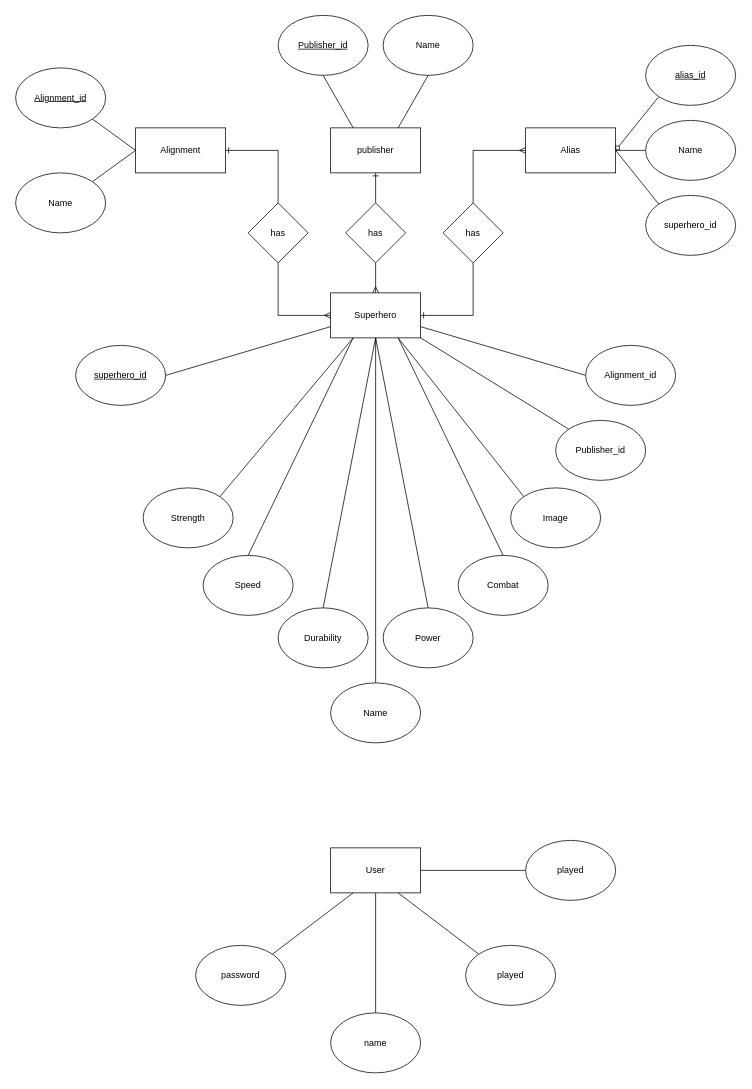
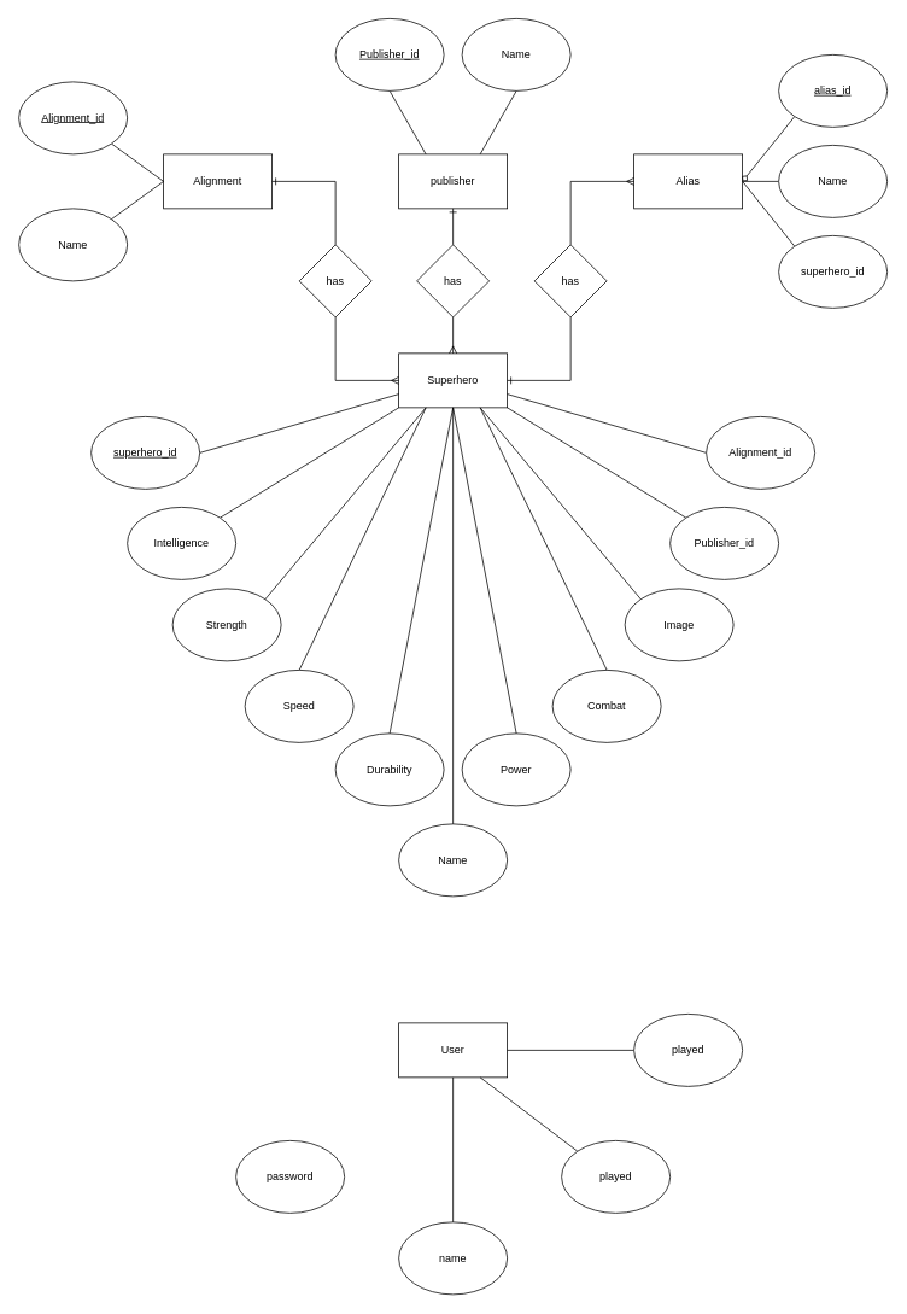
  <mxCell id="0" />
  <mxCell id="1" parent="0" />
  <mxCell id="2" value="Superhero" style="rounded=0;whiteSpace=wrap;html=1;" parent="1" vertex="1"><mxGeometry x="440" y="390" width="120" height="60" as="geometry" /></mxCell>
  <mxCell id="3" value="Alias" style="rounded=0;whiteSpace=wrap;html=1;" parent="1" vertex="1"><mxGeometry x="700" y="170" width="120" height="60" as="geometry" /></mxCell>
  <mxCell id="4" style="edgeStyle=orthogonalEdgeStyle;rounded=0;orthogonalLoop=1;jettySize=auto;html=1;exitX=0.5;exitY=0;exitDx=0;exitDy=0;entryX=0;entryY=0.5;entryDx=0;entryDy=0;endArrow=ERmany;endFill=0;" parent="1" source="6" target="3" edge="1"><mxGeometry relative="1" as="geometry" /></mxCell>
  <mxCell id="5" style="edgeStyle=orthogonalEdgeStyle;rounded=0;orthogonalLoop=1;jettySize=auto;html=1;exitX=0.5;exitY=1;exitDx=0;exitDy=0;entryX=1;entryY=0.5;entryDx=0;entryDy=0;endArrow=ERone;endFill=0;" parent="1" source="6" target="2" edge="1"><mxGeometry relative="1" as="geometry" /></mxCell>
  <mxCell id="6" value="has" style="rhombus;whiteSpace=wrap;html=1;" parent="1" vertex="1"><mxGeometry x="590" y="270" width="80" height="80" as="geometry" /></mxCell>
  <mxCell id="7" value="Alignment" style="rounded=0;whiteSpace=wrap;html=1;" parent="1" vertex="1"><mxGeometry x="180" y="170" width="120" height="60" as="geometry" /></mxCell>
  <mxCell id="8" style="edgeStyle=orthogonalEdgeStyle;rounded=0;orthogonalLoop=1;jettySize=auto;html=1;exitX=0.5;exitY=1;exitDx=0;exitDy=0;entryX=0;entryY=0.5;entryDx=0;entryDy=0;endArrow=ERmany;endFill=0;" parent="1" source="10" target="2" edge="1"><mxGeometry relative="1" as="geometry" /></mxCell>
  <mxCell id="9" style="edgeStyle=orthogonalEdgeStyle;rounded=0;orthogonalLoop=1;jettySize=auto;html=1;exitX=0.5;exitY=0;exitDx=0;exitDy=0;entryX=1;entryY=0.5;entryDx=0;entryDy=0;endArrow=ERone;endFill=0;" parent="1" source="10" target="7" edge="1"><mxGeometry relative="1" as="geometry" /></mxCell>
  <mxCell id="10" value="has" style="rhombus;whiteSpace=wrap;html=1;" parent="1" vertex="1"><mxGeometry x="330" y="270" width="80" height="80" as="geometry" /></mxCell>
  <mxCell id="11" value="publisher" style="rounded=0;whiteSpace=wrap;html=1;" parent="1" vertex="1"><mxGeometry x="440" y="170" width="120" height="60" as="geometry" /></mxCell>
  <mxCell id="12" style="edgeStyle=orthogonalEdgeStyle;rounded=0;orthogonalLoop=1;jettySize=auto;html=1;exitX=0.5;exitY=1;exitDx=0;exitDy=0;entryX=0.5;entryY=0;entryDx=0;entryDy=0;endArrow=ERmany;endFill=0;" parent="1" source="14" target="2" edge="1"><mxGeometry relative="1" as="geometry" /></mxCell>
  <mxCell id="13" style="edgeStyle=orthogonalEdgeStyle;rounded=0;orthogonalLoop=1;jettySize=auto;html=1;exitX=0.5;exitY=0;exitDx=0;exitDy=0;entryX=0.5;entryY=1;entryDx=0;entryDy=0;endArrow=ERone;endFill=0;" parent="1" source="14" target="11" edge="1"><mxGeometry relative="1" as="geometry" /></mxCell>
  <mxCell id="14" value="has" style="rhombus;whiteSpace=wrap;html=1;" parent="1" vertex="1"><mxGeometry x="460" y="270" width="80" height="80" as="geometry" /></mxCell>
  <mxCell id="15" style="rounded=0;orthogonalLoop=1;jettySize=auto;html=1;exitX=1;exitY=0.5;exitDx=0;exitDy=0;entryX=0;entryY=0.75;entryDx=0;entryDy=0;endArrow=none;endFill=0;" parent="1" source="16" target="2" edge="1"><mxGeometry relative="1" as="geometry" /></mxCell>
  <mxCell id="16" value="&lt;u&gt;superhero_id&lt;/u&gt;" style="ellipse;whiteSpace=wrap;html=1;" parent="1" vertex="1"><mxGeometry x="100" y="460" width="120" height="80" as="geometry" /></mxCell>
+ <mxCell id="17" style="edgeStyle=none;rounded=0;orthogonalLoop=1;jettySize=auto;html=1;exitX=1;exitY=0;exitDx=0;exitDy=0;entryX=0;entryY=1;entryDx=0;entryDy=0;endArrow=none;endFill=0;" parent="1" source="18" target="2" edge="1"><mxGeometry relative="1" as="geometry" /></mxCell>
+ <mxCell id="18" value="Intelligence" style="ellipse;whiteSpace=wrap;html=1;" parent="1" vertex="1"><mxGeometry x="140" y="560" width="120" height="80" as="geometry" /></mxCell>
  <mxCell id="19" style="edgeStyle=none;rounded=0;orthogonalLoop=1;jettySize=auto;html=1;exitX=1;exitY=0;exitDx=0;exitDy=0;entryX=0.25;entryY=1;entryDx=0;entryDy=0;endArrow=none;endFill=0;" parent="1" source="20" target="2" edge="1"><mxGeometry relative="1" as="geometry" /></mxCell>
  <mxCell id="20" value="Strength" style="ellipse;whiteSpace=wrap;html=1;" parent="1" vertex="1"><mxGeometry x="190" y="650" width="120" height="80" as="geometry" /></mxCell>
  <mxCell id="21" style="edgeStyle=none;rounded=0;orthogonalLoop=1;jettySize=auto;html=1;exitX=0.5;exitY=0;exitDx=0;exitDy=0;endArrow=none;endFill=0;" parent="1" source="22" edge="1"><mxGeometry relative="1" as="geometry"><mxPoint x="470" y="450" as="targetPoint" /></mxGeometry></mxCell>
  <mxCell id="22" value="Speed" style="ellipse;whiteSpace=wrap;html=1;" parent="1" vertex="1"><mxGeometry x="270" y="740" width="120" height="80" as="geometry" /></mxCell>
  <mxCell id="23" style="edgeStyle=none;rounded=0;orthogonalLoop=1;jettySize=auto;html=1;exitX=0.5;exitY=0;exitDx=0;exitDy=0;entryX=0.5;entryY=1;entryDx=0;entryDy=0;endArrow=none;endFill=0;" parent="1" source="24" target="2" edge="1"><mxGeometry relative="1" as="geometry" /></mxCell>
  <mxCell id="24" value="Durability" style="ellipse;whiteSpace=wrap;html=1;" parent="1" vertex="1"><mxGeometry x="370" y="810" width="120" height="80" as="geometry" /></mxCell>
  <mxCell id="25" style="edgeStyle=none;rounded=0;orthogonalLoop=1;jettySize=auto;html=1;exitX=0.5;exitY=0;exitDx=0;exitDy=0;entryX=0.5;entryY=1;entryDx=0;entryDy=0;endArrow=none;endFill=0;" parent="1" source="26" target="2" edge="1"><mxGeometry relative="1" as="geometry" /></mxCell>
  <mxCell id="26" value="Power" style="ellipse;whiteSpace=wrap;html=1;" parent="1" vertex="1"><mxGeometry x="510" y="810" width="120" height="80" as="geometry" /></mxCell>
  <mxCell id="27" style="edgeStyle=none;rounded=0;orthogonalLoop=1;jettySize=auto;html=1;exitX=0.5;exitY=0;exitDx=0;exitDy=0;entryX=0.75;entryY=1;entryDx=0;entryDy=0;endArrow=none;endFill=0;" parent="1" source="28" target="2" edge="1"><mxGeometry relative="1" as="geometry" /></mxCell>
  <mxCell id="28" value="Combat" style="ellipse;whiteSpace=wrap;html=1;" parent="1" vertex="1"><mxGeometry x="610" y="740" width="120" height="80" as="geometry" /></mxCell>
  <mxCell id="29" style="edgeStyle=none;rounded=0;orthogonalLoop=1;jettySize=auto;html=1;exitX=0;exitY=0;exitDx=0;exitDy=0;endArrow=none;endFill=0;" parent="1" source="30" edge="1"><mxGeometry relative="1" as="geometry"><mxPoint x="530" y="450" as="targetPoint" /></mxGeometry></mxCell>
- <mxCell id="30" value="Image" style="ellipse;whiteSpace=wrap;html=1;" parent="1" vertex="1"><mxGeometry x="680" y="650" width="120" height="80" as="geometry" /></mxCell>
+ <mxCell id="30" value="Image" style="ellipse;whiteSpace=wrap;html=1;" parent="1" vertex="1"><mxGeometry x="690" y="650" width="120" height="80" as="geometry" /></mxCell>
  <mxCell id="31" style="edgeStyle=none;rounded=0;orthogonalLoop=1;jettySize=auto;html=1;exitX=0;exitY=0;exitDx=0;exitDy=0;entryX=1;entryY=1;entryDx=0;entryDy=0;endArrow=none;endFill=0;" parent="1" source="32" target="2" edge="1"><mxGeometry relative="1" as="geometry" /></mxCell>
  <mxCell id="32" value="Publisher_id" style="ellipse;whiteSpace=wrap;html=1;" parent="1" vertex="1"><mxGeometry x="740" y="560" width="120" height="80" as="geometry" /></mxCell>
  <mxCell id="33" style="edgeStyle=none;rounded=0;orthogonalLoop=1;jettySize=auto;html=1;exitX=0;exitY=0.5;exitDx=0;exitDy=0;entryX=1;entryY=0.75;entryDx=0;entryDy=0;endArrow=none;endFill=0;" parent="1" source="34" target="2" edge="1"><mxGeometry relative="1" as="geometry" /></mxCell>
  <mxCell id="34" value="Alignment_id" style="ellipse;whiteSpace=wrap;html=1;" parent="1" vertex="1"><mxGeometry x="780" y="460" width="120" height="80" as="geometry" /></mxCell>
  <mxCell id="35" style="edgeStyle=none;rounded=0;orthogonalLoop=1;jettySize=auto;html=1;exitX=1;exitY=1;exitDx=0;exitDy=0;entryX=0;entryY=0.5;entryDx=0;entryDy=0;endArrow=none;endFill=0;" parent="1" source="36" target="7" edge="1"><mxGeometry relative="1" as="geometry" /></mxCell>
  <mxCell id="36" value="&lt;u&gt;Alignment_id&lt;/u&gt;" style="ellipse;whiteSpace=wrap;html=1;" parent="1" vertex="1"><mxGeometry x="20" y="90" width="120" height="80" as="geometry" /></mxCell>
  <mxCell id="37" style="edgeStyle=none;rounded=0;orthogonalLoop=1;jettySize=auto;html=1;exitX=0.5;exitY=0;exitDx=0;exitDy=0;entryX=0.5;entryY=1;entryDx=0;entryDy=0;endArrow=none;endFill=0;" parent="1" source="38" target="2" edge="1"><mxGeometry relative="1" as="geometry" /></mxCell>
  <mxCell id="38" value="Name" style="ellipse;whiteSpace=wrap;html=1;" parent="1" vertex="1"><mxGeometry x="440" y="910" width="120" height="80" as="geometry" /></mxCell>
  <mxCell id="39" style="edgeStyle=none;rounded=0;orthogonalLoop=1;jettySize=auto;html=1;exitX=1;exitY=0;exitDx=0;exitDy=0;endArrow=none;endFill=0;" parent="1" source="40" edge="1"><mxGeometry relative="1" as="geometry"><mxPoint x="180" y="200" as="targetPoint" /></mxGeometry></mxCell>
  <mxCell id="40" value="Name" style="ellipse;whiteSpace=wrap;html=1;" parent="1" vertex="1"><mxGeometry x="20" y="230" width="120" height="80" as="geometry" /></mxCell>
  <mxCell id="41" style="edgeStyle=none;rounded=0;orthogonalLoop=1;jettySize=auto;html=1;exitX=0.5;exitY=1;exitDx=0;exitDy=0;entryX=0.25;entryY=0;entryDx=0;entryDy=0;endArrow=none;endFill=0;" parent="1" source="42" target="11" edge="1"><mxGeometry relative="1" as="geometry" /></mxCell>
  <mxCell id="42" value="&lt;u&gt;Publisher_id&lt;/u&gt;" style="ellipse;whiteSpace=wrap;html=1;" parent="1" vertex="1"><mxGeometry x="370" y="20" width="120" height="80" as="geometry" /></mxCell>
  <mxCell id="43" style="edgeStyle=none;rounded=0;orthogonalLoop=1;jettySize=auto;html=1;exitX=0.5;exitY=1;exitDx=0;exitDy=0;entryX=0.75;entryY=0;entryDx=0;entryDy=0;endArrow=none;endFill=0;" parent="1" source="44" target="11" edge="1"><mxGeometry relative="1" as="geometry" /></mxCell>
  <mxCell id="44" value="Name" style="ellipse;whiteSpace=wrap;html=1;" parent="1" vertex="1"><mxGeometry x="510" y="20" width="120" height="80" as="geometry" /></mxCell>
  <mxCell id="45" style="edgeStyle=none;rounded=0;orthogonalLoop=1;jettySize=auto;html=1;exitX=0;exitY=0.5;exitDx=0;exitDy=0;endArrow=none;endFill=0;" parent="1" source="46" edge="1"><mxGeometry relative="1" as="geometry"><mxPoint x="820" y="200" as="targetPoint" /></mxGeometry></mxCell>
  <mxCell id="46" value="Name" style="ellipse;whiteSpace=wrap;html=1;" parent="1" vertex="1"><mxGeometry x="860" y="160" width="120" height="80" as="geometry" /></mxCell>
  <mxCell id="47" style="edgeStyle=none;rounded=0;orthogonalLoop=1;jettySize=auto;html=1;exitX=0;exitY=0;exitDx=0;exitDy=0;endArrow=none;endFill=0;" parent="1" source="48" edge="1"><mxGeometry relative="1" as="geometry"><mxPoint x="820" y="200" as="targetPoint" /></mxGeometry></mxCell>
  <mxCell id="48" value="superhero_id" style="ellipse;whiteSpace=wrap;html=1;" parent="1" vertex="1"><mxGeometry x="860" y="260" width="120" height="80" as="geometry" /></mxCell>
  <mxCell id="49" style="edgeStyle=none;rounded=0;orthogonalLoop=1;jettySize=auto;html=1;exitX=0;exitY=1;exitDx=0;exitDy=0;entryX=1;entryY=0.5;entryDx=0;entryDy=0;endArrow=diamond;endFill=0;" parent="1" source="50" target="3" edge="1"><mxGeometry relative="1" as="geometry" /></mxCell>
  <mxCell id="50" value="&lt;u&gt;alias_id&lt;/u&gt;" style="ellipse;whiteSpace=wrap;html=1;" parent="1" vertex="1"><mxGeometry x="860" y="60" width="120" height="80" as="geometry" /></mxCell>
  <mxCell id="51" value="User" style="rounded=0;whiteSpace=wrap;html=1;" parent="1" vertex="1"><mxGeometry x="440" y="1130" width="120" height="60" as="geometry" /></mxCell>
- <mxCell id="52" style="edgeStyle=none;rounded=0;orthogonalLoop=1;jettySize=auto;html=1;exitX=1;exitY=0;exitDx=0;exitDy=0;entryX=0.25;entryY=1;entryDx=0;entryDy=0;endArrow=none;endFill=0;" parent="1" source="53" target="51" edge="1"><mxGeometry relative="1" as="geometry" /></mxCell>
  <mxCell id="53" value="password" style="ellipse;whiteSpace=wrap;html=1;" parent="1" vertex="1"><mxGeometry x="260" y="1260" width="120" height="80" as="geometry" /></mxCell>
  <mxCell id="54" style="edgeStyle=none;rounded=0;orthogonalLoop=1;jettySize=auto;html=1;exitX=0.5;exitY=0;exitDx=0;exitDy=0;entryX=0.5;entryY=1;entryDx=0;entryDy=0;endArrow=none;endFill=0;" parent="1" source="55" target="51" edge="1"><mxGeometry relative="1" as="geometry" /></mxCell>
  <mxCell id="55" value="name" style="ellipse;whiteSpace=wrap;html=1;" parent="1" vertex="1"><mxGeometry x="440" y="1350" width="120" height="80" as="geometry" /></mxCell>
  <mxCell id="56" style="edgeStyle=none;rounded=0;orthogonalLoop=1;jettySize=auto;html=1;exitX=0;exitY=0;exitDx=0;exitDy=0;entryX=0.75;entryY=1;entryDx=0;entryDy=0;endArrow=none;endFill=0;" parent="1" source="57" target="51" edge="1"><mxGeometry relative="1" as="geometry" /></mxCell>
  <mxCell id="57" value="played" style="ellipse;whiteSpace=wrap;html=1;" parent="1" vertex="1"><mxGeometry x="620" y="1260" width="120" height="80" as="geometry" /></mxCell>
  <mxCell id="58" style="edgeStyle=none;rounded=0;orthogonalLoop=1;jettySize=auto;html=1;exitX=0;exitY=0.5;exitDx=0;exitDy=0;entryX=1;entryY=0.5;entryDx=0;entryDy=0;endArrow=none;endFill=0;" parent="1" source="59" target="51" edge="1"><mxGeometry relative="1" as="geometry" /></mxCell>
  <mxCell id="59" value="played" style="ellipse;whiteSpace=wrap;html=1;" parent="1" vertex="1"><mxGeometry x="700" y="1120" width="120" height="80" as="geometry" /></mxCell>
